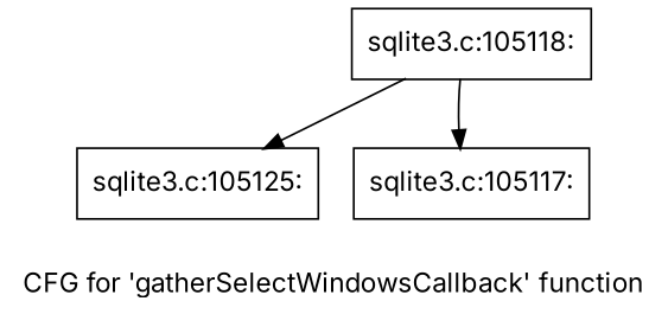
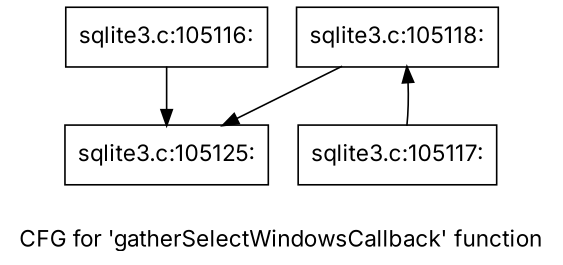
  digraph {
    fontname=Inter
    label="CFG for 'gatherSelectWindowsCallback' function"
    node [fontname=Inter shape=record]
    edge [fontname=Inter]
+   n1 [label="{sqlite3.c:105116:}"]
    n2 [label="{sqlite3.c:105125:}"]
    n3 [label="{sqlite3.c:105117:}"]
    n4 [label="{sqlite3.c:105118:}"]
-   n4 -> n3
+   n1 -> n2
+   n3 -> n4
    n4 -> n2
  }
